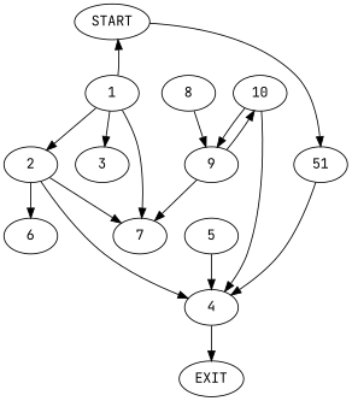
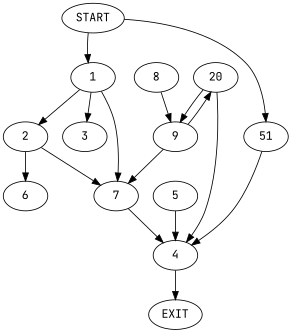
  digraph {
    fontname="JetBrains Mono"
    node [fontname="JetBrains Mono"]
    edge [fontname="JetBrains Mono"]
    n1 [label=START]
    1
    n3 [label=51]
    2
    3
    7
    4
    n8 [label=EXIT]
    6
    5
    8
    9
-   10
-   1 -> n1
+   10 [label=20]
+   n1 -> 1
    n1 -> n3
    1 -> 2
    1 -> 3
    1 -> 7
    n3 -> 4
    2 -> 7
    2 -> 6
-   2 -> 4
+   7 -> 4
    4 -> n8
    5 -> 4
    8 -> 9
    9 -> 7
    9 -> 10
    10 -> 4
    10 -> 9
  }
